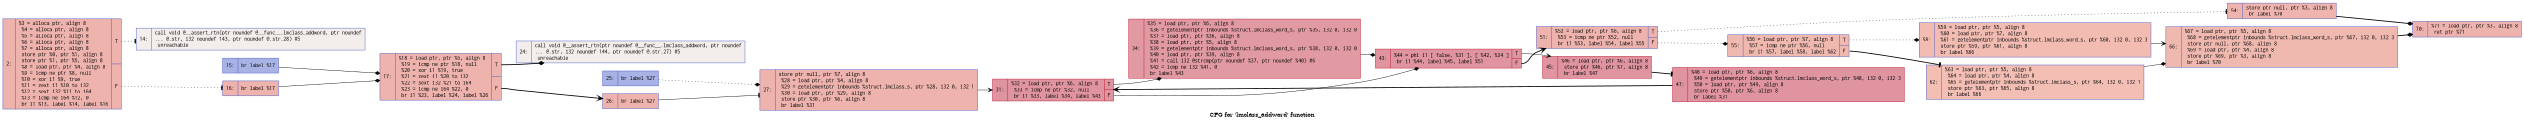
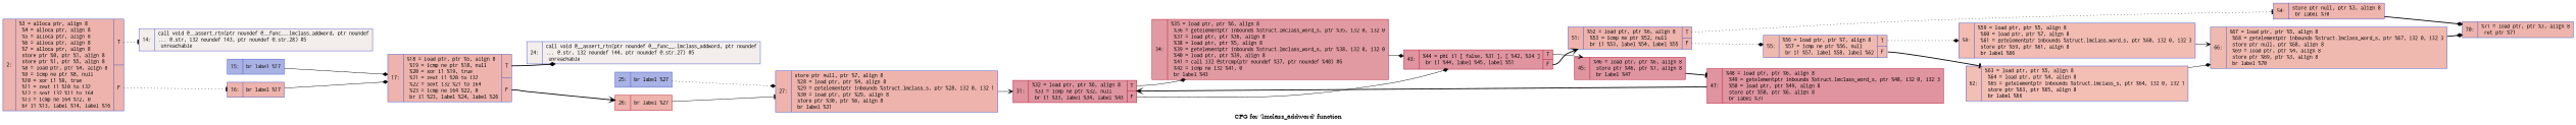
  digraph {
    label="CFG for 'lmclass_addword' function"
    rankdir=LR
    node [color="#3d50c3ff" fillcolor="#d6524470" fontname=Courier shape=record style=filled]
    edge [arrowhead=diamond style=solid]
    n1 [label="{2:\l|  %3 = alloca ptr, align 8\l  %4 = alloca ptr, align 8\l  %5 = alloca ptr, align 8\l  %6 = alloca ptr, align 8\l  %7 = alloca ptr, align 8\l  store ptr %0, ptr %1, align 8\l  store ptr %1, ptr %5, align 8\l  %8 = load ptr, ptr %4, align 8\l  %9 = icmp ne ptr %8, null\l  %10 = xor i1 %9, true\l  %11 = zext i1 %10 to i32\l  %12 = sext i32 %11 to i64\l  %13 = icmp ne i64 %12, 0\l  br i1 %13, label %14, label %16\l|{<s0>T|<s1>F}}"]
    n2 [fillcolor="#e5d8d170" label="{14:\l|  call void @__assert_rtn(ptr noundef @__func__.lmclass_addword, ptr noundef\l... @.str, i32 noundef 143, ptr noundef @.str.28) #5\l  unreachable\l}"]
    n3 [label="{16:\l|  br label %17\l}"]
    n4 [label="{17:\l|  %18 = load ptr, ptr %5, align 8\l  %19 = icmp ne ptr %18, null\l  %20 = xor i1 %19, true\l  %21 = zext i1 %20 to i32\l  %22 = sext i32 %21 to i64\l  %23 = icmp ne i64 %22, 0\l  br i1 %23, label %24, label %26\l|{<s0>T|<s1>F}}"]
    n5 [fillcolor="#e5d8d170" label="{24:\l|  call void @__assert_rtn(ptr noundef @__func__.lmclass_addword, ptr noundef\l... @.str, i32 noundef 144, ptr noundef @.str.27) #5\l  unreachable\l}"]
-   n6 [label="{26:\l|  br label %27\l}"]
+   n6 [color="#b70d28ff" label="{26:\l|  br label %27\l}"]
    n7 [fillcolor="#3d50c370" label="{15:\l|  br label %17\l}"]
    n8 [label="{27:\l|  store ptr null, ptr %7, align 8\l  %28 = load ptr, ptr %4, align 8\l  %29 = getelementptr inbounds %struct.lmclass_s, ptr %28, i32 0, i32 1\l  %30 = load ptr, ptr %29, align 8\l  store ptr %30, ptr %6, align 8\l  br label %31\l}"]
    n9 [color="#b70d28ff" fillcolor="#b70d2870" label="{31:\l|  %32 = load ptr, ptr %6, align 8\l  %33 = icmp ne ptr %32, null\l  br i1 %33, label %34, label %43\l|{<s0>T|<s1>F}}"]
    n10 [fillcolor="#3d50c370" label="{25:\l|  br label %27\l}"]
    n11 [color="#b70d28ff" fillcolor="#bb1b2c70" label="{34:\l|  %35 = load ptr, ptr %6, align 8\l  %36 = getelementptr inbounds %struct.lmclass_word_s, ptr %35, i32 0, i32 0\l  %37 = load ptr, ptr %36, align 8\l  %38 = load ptr, ptr %5, align 8\l  %39 = getelementptr inbounds %struct.lmclass_word_s, ptr %38, i32 0, i32 0\l  %40 = load ptr, ptr %39, align 8\l  %41 = call i32 @strcmp(ptr noundef %37, ptr noundef %40) #6\l  %42 = icmp ne i32 %41, 0\l  br label %43\l}"]
    n12 [color="#b70d28ff" fillcolor="#b70d2870" label="{43:\l|  %44 = phi i1 [ false, %31 ], [ %42, %34 ]\l  br i1 %44, label %45, label %51\l|{<s0>T|<s1>F}}"]
    n13 [color="#b70d28ff" fillcolor="#b70d2870" label="{45:\l|  %46 = load ptr, ptr %6, align 8\l  store ptr %46, ptr %7, align 8\l  br label %47\l}"]
    n14 [label="{51:\l|  %52 = load ptr, ptr %6, align 8\l  %53 = icmp ne ptr %52, null\l  br i1 %53, label %54, label %55\l|{<s0>T|<s1>F}}"]
    n15 [color="#b70d28ff" fillcolor="#b70d2870" label="{47:\l|  %48 = load ptr, ptr %6, align 8\l  %49 = getelementptr inbounds %struct.lmclass_word_s, ptr %48, i32 0, i32 3\l  %50 = load ptr, ptr %49, align 8\l  store ptr %50, ptr %6, align 8\l  br label %31\l}"]
    n16 [fillcolor="#d8564670" label="{54:\l|  store ptr null, ptr %3, align 8\l  br label %70\l}"]
    n17 [fillcolor="#de614d70" label="{55:\l|  %56 = load ptr, ptr %7, align 8\l  %57 = icmp ne ptr %56, null\l  br i1 %57, label %58, label %62\l|{<s0>T|<s1>F}}"]
    n18 [label="{70:\l|  %71 = load ptr, ptr %3, align 8\l  ret ptr %71\l}"]
    n19 [fillcolor="#e1675170" label="{58:\l|  %59 = load ptr, ptr %5, align 8\l  %60 = load ptr, ptr %7, align 8\l  %61 = getelementptr inbounds %struct.lmclass_word_s, ptr %60, i32 0, i32 3\l  store ptr %59, ptr %61, align 8\l  br label %66\l}"]
    n20 [fillcolor="#e36c5570" label="{62:\l|  %63 = load ptr, ptr %5, align 8\l  %64 = load ptr, ptr %4, align 8\l  %65 = getelementptr inbounds %struct.lmclass_s, ptr %64, i32 0, i32 1\l  store ptr %63, ptr %65, align 8\l  br label %66\l}"]
    n21 [fillcolor="#de614d70" label="{66:\l|  %67 = load ptr, ptr %5, align 8\l  %68 = getelementptr inbounds %struct.lmclass_word_s, ptr %67, i32 0, i32 3\l  store ptr null, ptr %68, align 8\l  %69 = load ptr, ptr %4, align 8\l  store ptr %69, ptr %3, align 8\l  br label %70\l}"]
    n1 -> n2 [arrowhead=tee style=dotted tailport=s0]
    n1 -> n3 [arrowhead=tee style=dotted tailport=s1]
    n3 -> n4
    n4 -> n5 [style=bold tailport=s0]
    n4 -> n6 [arrowhead=vee style=bold tailport=s1]
    n6 -> n8 [arrowhead=tee]
    n7 -> n4
    n8 -> n9 [arrowhead=vee]
    n9 -> n11 [tailport=s0]
    n9 -> n12 [tailport=s1]
    n10 -> n8 [style=dotted]
    n11 -> n12
    n12 -> n13 [arrowhead=vee tailport=s0]
    n12 -> n14 [arrowhead=vee style=bold tailport=s1]
    n13 -> n15 [arrowhead=tee style=bold]
    n14 -> n16 [arrowhead=tee style=dotted tailport=s0]
    n14 -> n17 [style=dotted tailport=s1]
    n15 -> n9 [arrowhead=vee style=bold]
    n16 -> n18 [style=bold]
    n17 -> n19 [style=dotted tailport=s0]
    n17 -> n20 [arrowhead=tee style=bold tailport=s1]
    n19 -> n21 [arrowhead=vee]
    n20 -> n21
    n21 -> n18 [style=bold]
  }
